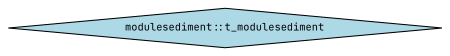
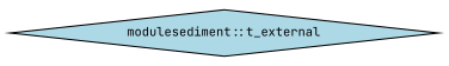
  digraph {
    rankdir=LR
    fontname="JetBrains Mono"
-   n1 [color=black fillcolor=lightblue fontname="JetBrains Mono" fontsize=10 height=0.2 label="modulesediment::t_modulesediment" shape=diamond style=filled width=0.4]
+   n1 [color=black fillcolor=lightblue fontname="JetBrains Mono" fontsize=10 height=0.2 label="modulesediment::t_external" shape=diamond style=filled width=0.4]
  }
